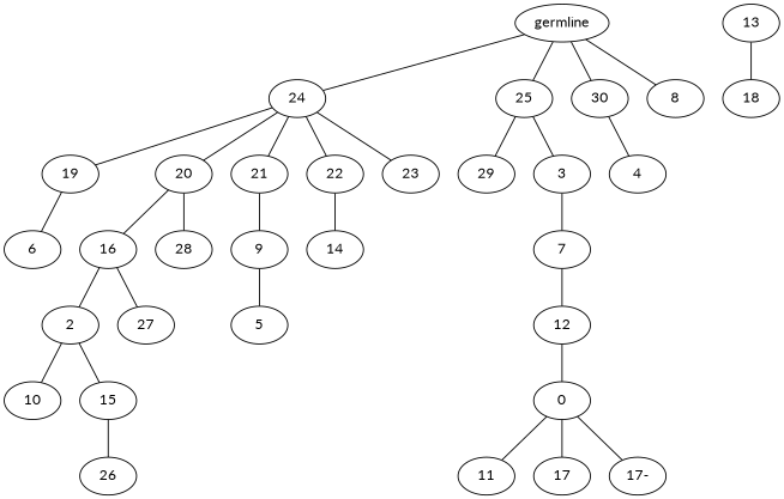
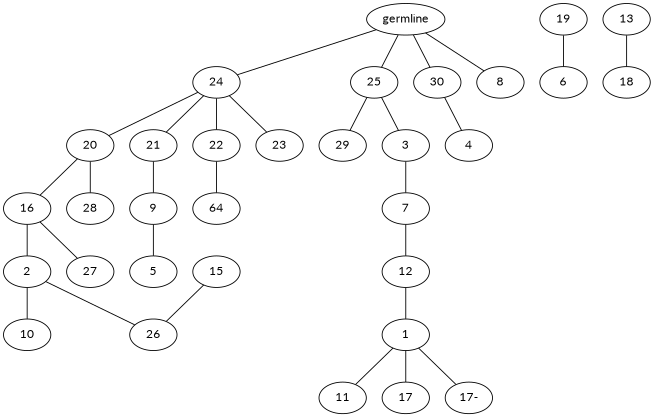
  graph {
    fontname=Lato
    node [fontname=Lato]
    edge [fontname=Lato]
    n1 [label=germline]
    n2 [label=24]
    n3 [label=25]
    n4 [label=30]
    n5 [label=8]
    n6 [label=19]
    n7 [label=20]
    n8 [label=21]
    n9 [label=22]
    n10 [label=23]
    n11 [label=29]
    n12 [label=3]
    n13 [label=4]
    n14 [label=6]
    n15 [label=16]
    n16 [label=28]
    n17 [label=9]
-   n18 [label=14]
+   n18 [label=64]
    n19 [label=2]
    n20 [label=27]
    n21 [label=10]
    n22 [label=15]
    n23 [label=26]
    n24 [label=5]
    n25 [label=7]
    n26 [label=13]
    n27 [label=18]
    n28 [label=12]
-   n29 [label=0]
+   n29 [label=1]
    n30 [label=11]
    n31 [label=17]
    n32 [label="17-"]
    n1 -- n2
    n1 -- n3
    n1 -- n4
    n1 -- n5
-   n2 -- n6
    n2 -- n7
    n2 -- n8
    n2 -- n9
    n2 -- n10
    n3 -- n11
    n3 -- n12
    n4 -- n13
    n6 -- n14
    n7 -- n15
    n7 -- n16
    n8 -- n17
    n9 -- n18
    n12 -- n25
    n15 -- n19
    n15 -- n20
    n17 -- n24
    n19 -- n21
-   n19 -- n22
+   n19 -- n23
    n22 -- n23
    n25 -- n28
    n26 -- n27
    n28 -- n29
    n29 -- n30
    n29 -- n31
    n29 -- n32
  }
